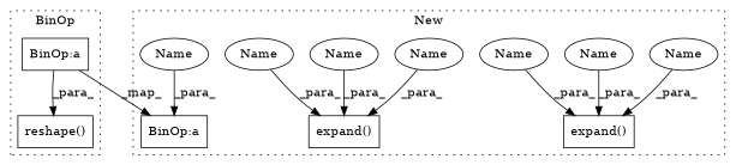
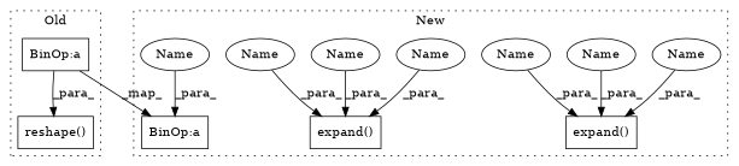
  digraph {
    node [a=87 l=1 shape=ellipse]
    n1 [a=75 l="14,1" label="reshape()" s="2056,2083" shape=box]
    n2 [a=82 label="BinOp:a" s=1862 shape=box]
    n3 [a=75 l="26,1" label="expand()" s="2413,2449" shape=box]
    n4 [a=82 label="BinOp:a" s=2588 shape=box]
    n5 [a=75 l="26,1" label="expand()" s="2465,2501" shape=box]
    n6 [label=Name s=2445]
    n7 [label=Name s=2497]
    n8 [label=Name s=2442]
    n9 [label=Name s=2494]
    n10 [label=Name s=2500]
    n11 [label=Name s=2587]
    n12 [label=Name s=2448]
    subgraph cluster_1 {
-     label=BinOp
+     label=Old
      style=dotted
      n1
      n2
    }
    subgraph cluster_2 {
      label=New
      style=dotted
      n3
      n4
      n5
      n6
      n7
      n8
      n9
      n10
      n11
      n12
    }
    n2 -> n1 [label=_para_]
    n2 -> n4 [label=_map_]
    n6 -> n3 [label=_para_]
    n7 -> n5 [label=_para_]
    n8 -> n3 [label=_para_]
    n9 -> n5 [label=_para_]
    n10 -> n5 [label=_para_]
    n11 -> n4 [label=_para_]
    n12 -> n3 [label=_para_]
  }
